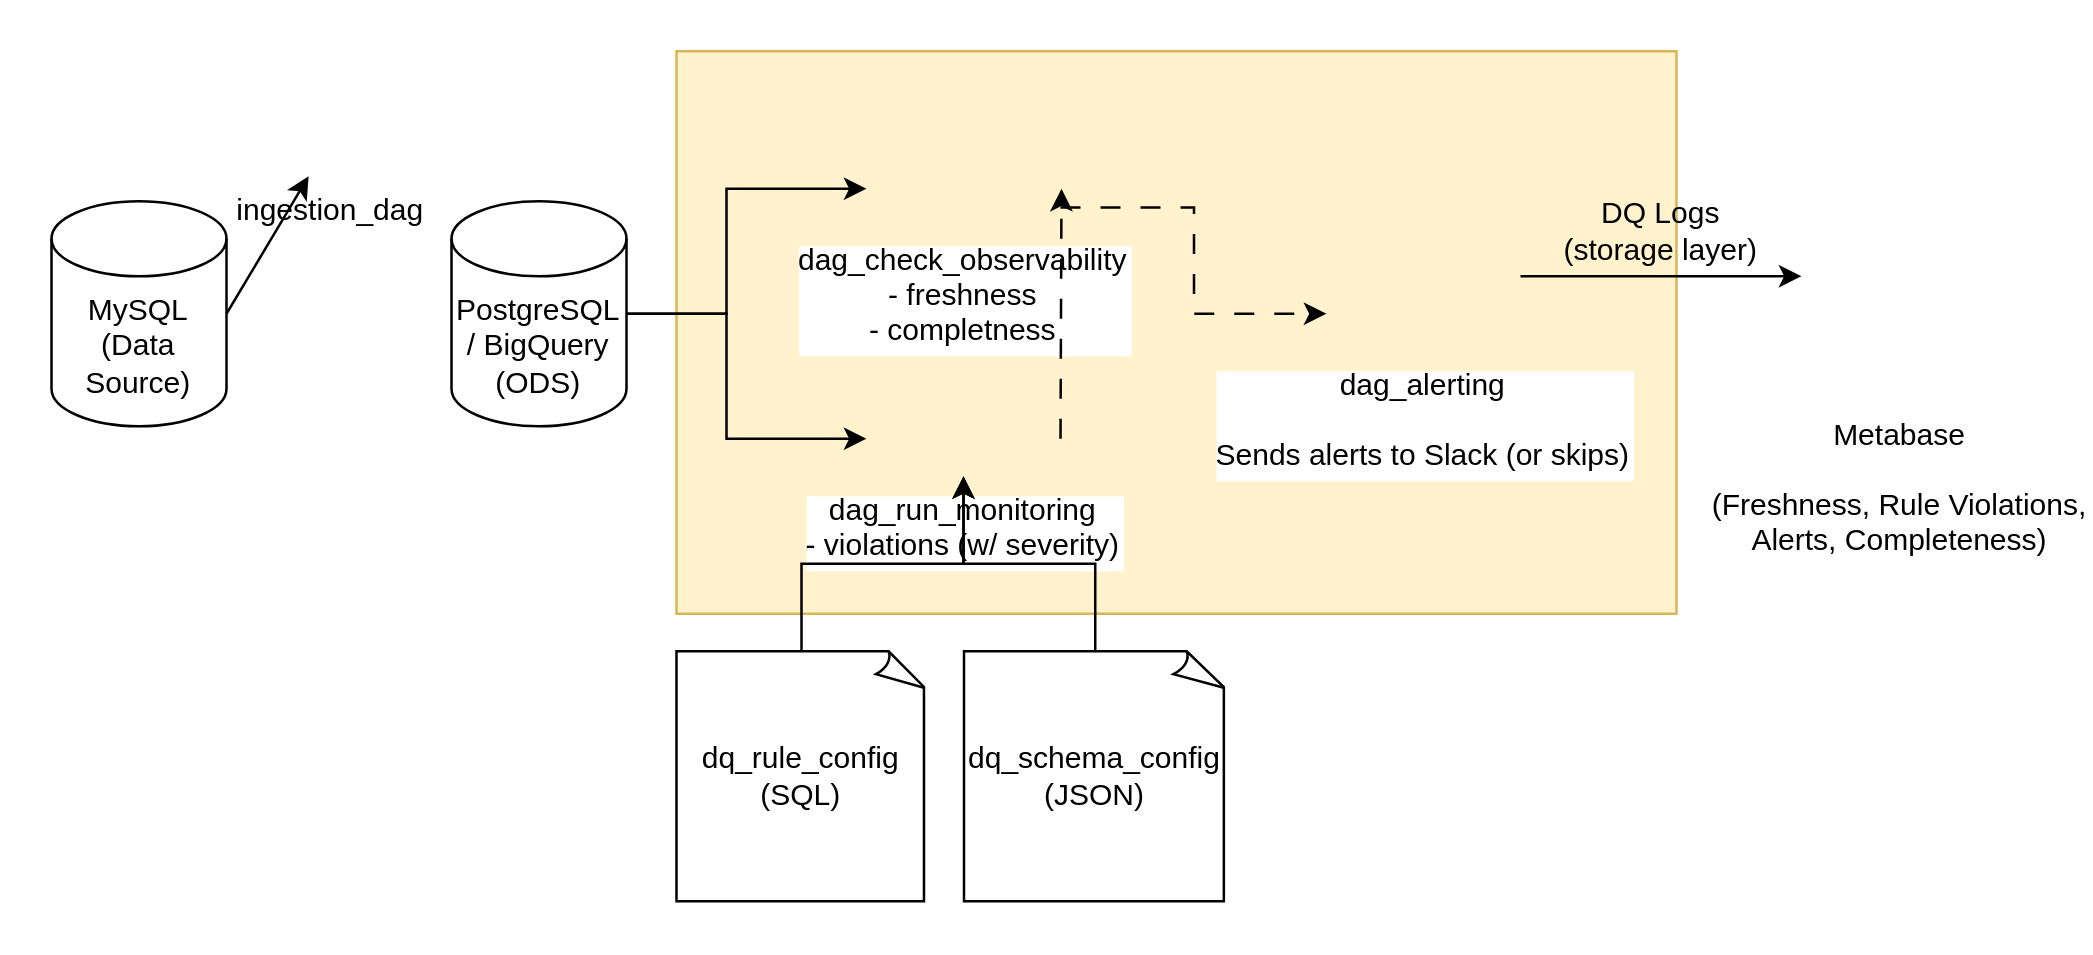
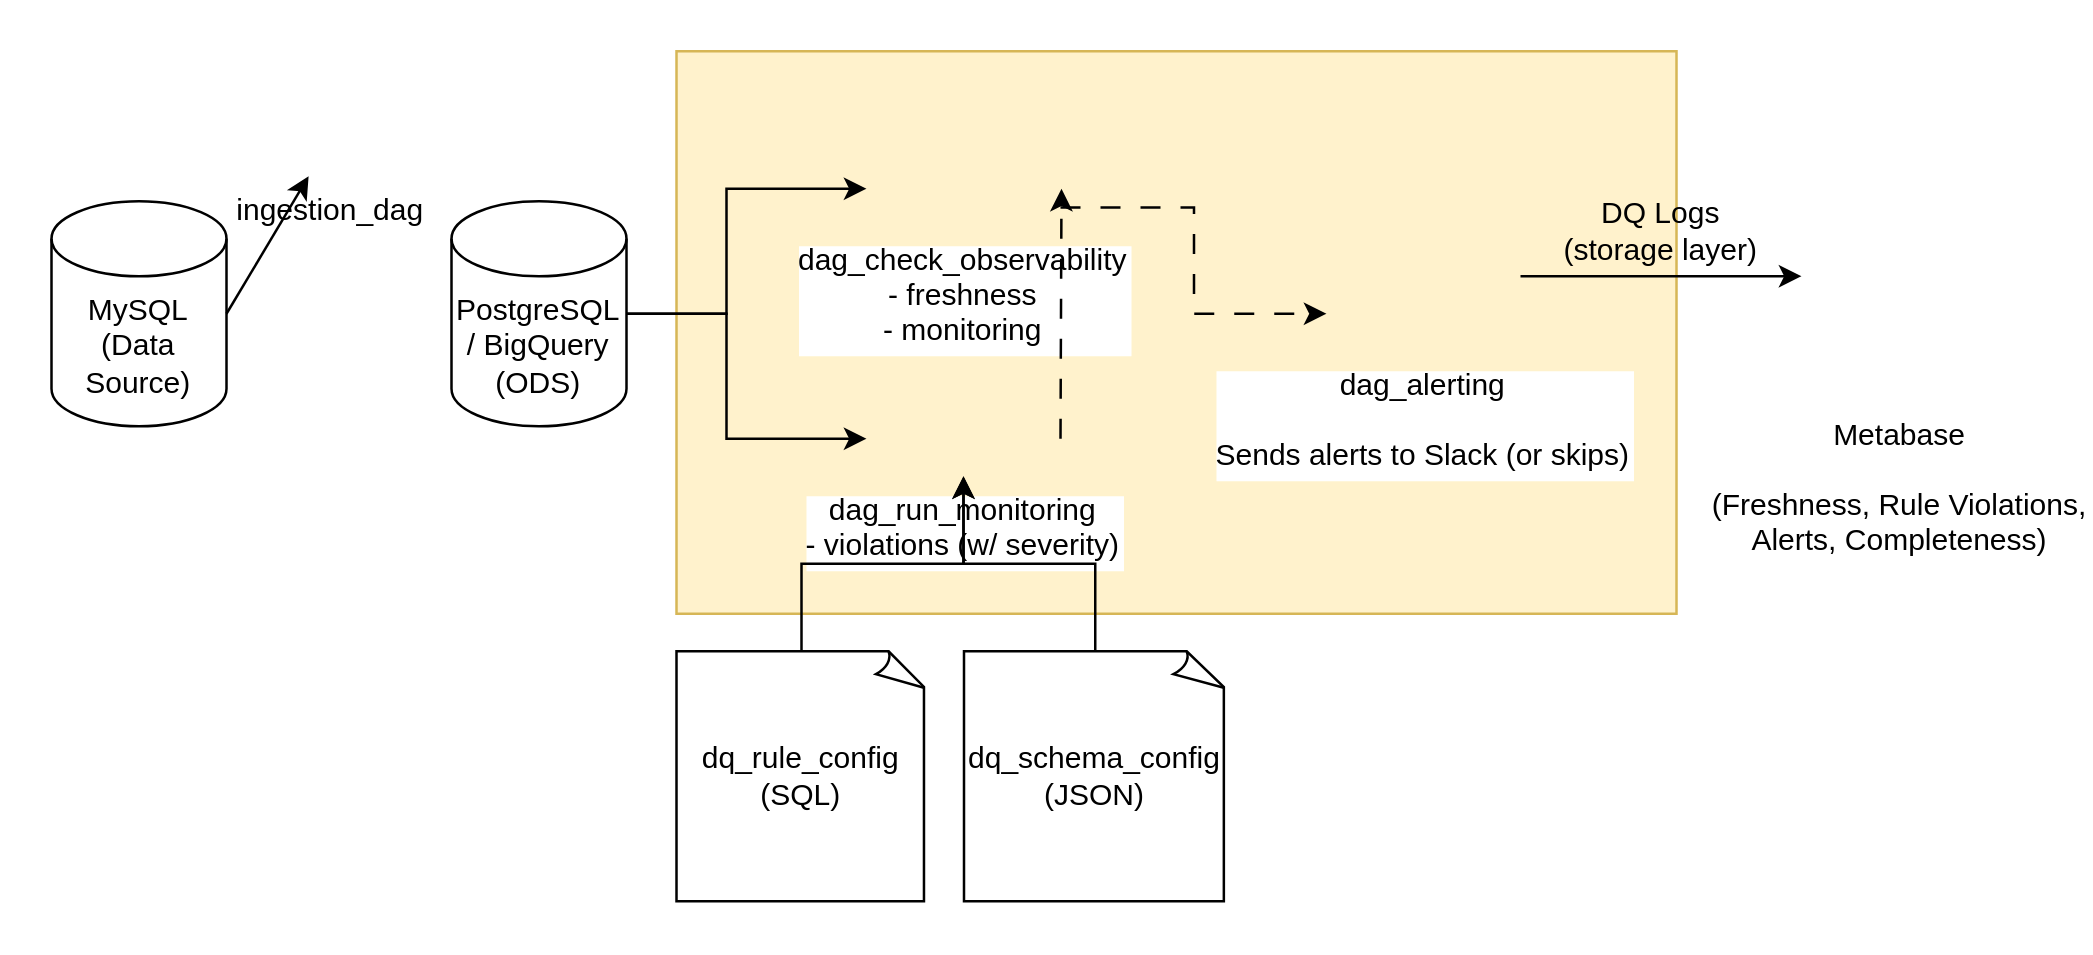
  <mxCell id="0" />
  <mxCell id="1" parent="0" />
  <mxCell id="2" value="" style="rounded=0;whiteSpace=wrap;html=1;movable=1;resizable=1;rotatable=1;deletable=1;editable=1;locked=0;connectable=1;fillColor=#fff2cc;strokeColor=#d6b656;" vertex="1" parent="1"><mxGeometry x="270" y="20" width="400" height="225" as="geometry" /></mxCell>
  <mxCell id="3" value="MySQL&lt;div&gt;(Data Source)&lt;/div&gt;" style="shape=cylinder3;whiteSpace=wrap;html=1;boundedLbl=1;backgroundOutline=1;size=15;" vertex="1" parent="1"><mxGeometry x="20" y="80" width="70" height="90" as="geometry" /></mxCell>
  <mxCell id="4" value="ingestion_dag" style="shape=image;verticalLabelPosition=bottom;labelBackgroundColor=default;verticalAlign=top;aspect=fixed;imageAspect=0;image=https://upload.wikimedia.org/wikipedia/commons/thumb/d/de/AirflowLogo.png/1200px-AirflowLogo.png;" vertex="1" parent="1"><mxGeometry x="93" y="40" width="77.6" height="30" as="geometry" /></mxCell>
  <mxCell id="5" value="PostgreSQL / BigQuery&lt;div&gt;(ODS)&lt;/div&gt;" style="shape=cylinder3;whiteSpace=wrap;html=1;boundedLbl=1;backgroundOutline=1;size=15;" vertex="1" parent="1"><mxGeometry x="180" y="80" width="70" height="90" as="geometry" /></mxCell>
  <mxCell id="6" value="" style="endArrow=classic;html=1;rounded=0;exitX=1;exitY=0.5;exitDx=0;exitDy=0;exitPerimeter=0;" edge="1" parent="1" source="3" target="4"><mxGeometry width="50" height="50" relative="1" as="geometry"><mxPoint x="170" y="350" as="sourcePoint" /><mxPoint x="220" y="300" as="targetPoint" /></mxGeometry></mxCell>
- <mxCell id="7" value="dag_check_observability&#10;- freshness&#10;- completness" style="shape=image;verticalLabelPosition=bottom;labelBackgroundColor=default;verticalAlign=top;aspect=fixed;imageAspect=0;image=https://upload.wikimedia.org/wikipedia/commons/thumb/d/de/AirflowLogo.png/1200px-AirflowLogo.png;" vertex="1" parent="1"><mxGeometry x="346" y="60" width="77.6" height="30" as="geometry" /></mxCell>
+ <mxCell id="7" value="dag_check_observability&#10;- freshness&#10;- monitoring" style="shape=image;verticalLabelPosition=bottom;labelBackgroundColor=default;verticalAlign=top;aspect=fixed;imageAspect=0;image=https://upload.wikimedia.org/wikipedia/commons/thumb/d/de/AirflowLogo.png/1200px-AirflowLogo.png;" vertex="1" parent="1"><mxGeometry x="346" y="60" width="77.6" height="30" as="geometry" /></mxCell>
  <mxCell id="8" value="" style="endArrow=classic;html=1;rounded=0;exitX=1;exitY=0.5;exitDx=0;exitDy=0;exitPerimeter=0;entryX=0;entryY=0.5;entryDx=0;entryDy=0;" edge="1" parent="1" source="5" target="7"><mxGeometry width="50" height="50" relative="1" as="geometry"><mxPoint x="200" y="340" as="sourcePoint" /><mxPoint x="250" y="290" as="targetPoint" /><Array as="points"><mxPoint x="290" y="125" /><mxPoint x="290" y="75" /></Array></mxGeometry></mxCell>
  <mxCell id="9" value="dag_run_monitoring&#10;- violations (w/ severity)" style="shape=image;verticalLabelPosition=bottom;labelBackgroundColor=default;verticalAlign=top;aspect=fixed;imageAspect=0;image=https://upload.wikimedia.org/wikipedia/commons/thumb/d/de/AirflowLogo.png/1200px-AirflowLogo.png;" vertex="1" parent="1"><mxGeometry x="346" y="160" width="77.6" height="30" as="geometry" /></mxCell>
  <mxCell id="10" value="" style="endArrow=classic;html=1;rounded=0;exitX=1;exitY=0.5;exitDx=0;exitDy=0;exitPerimeter=0;entryX=0;entryY=0.5;entryDx=0;entryDy=0;" edge="1" parent="1" source="5" target="9"><mxGeometry width="50" height="50" relative="1" as="geometry"><mxPoint x="280" y="170" as="sourcePoint" /><mxPoint x="376" y="120" as="targetPoint" /><Array as="points"><mxPoint x="290" y="125" /><mxPoint x="290" y="175" /></Array></mxGeometry></mxCell>
  <mxCell id="11" value="dag_alerting&#10;&#10;Sends alerts to Slack (or skips)" style="shape=image;verticalLabelPosition=bottom;labelBackgroundColor=default;verticalAlign=top;aspect=fixed;imageAspect=0;image=https://upload.wikimedia.org/wikipedia/commons/thumb/d/de/AirflowLogo.png/1200px-AirflowLogo.png;" vertex="1" parent="1"><mxGeometry x="530" y="110" width="77.6" height="30" as="geometry" /></mxCell>
  <mxCell id="12" value="" style="endArrow=classic;html=1;rounded=0;exitX=1;exitY=0.5;exitDx=0;exitDy=0;edgeStyle=elbowEdgeStyle;dashed=1;dashPattern=8 8;" edge="1" parent="1" source="9" target="7"><mxGeometry width="50" height="50" relative="1" as="geometry"><mxPoint x="310" y="170" as="sourcePoint" /><mxPoint x="406" y="220" as="targetPoint" /></mxGeometry></mxCell>
  <mxCell id="13" value="" style="endArrow=classic;html=1;rounded=0;exitX=1;exitY=0.75;exitDx=0;exitDy=0;entryX=0;entryY=0.5;entryDx=0;entryDy=0;edgeStyle=elbowEdgeStyle;dashed=1;dashPattern=8 8;" edge="1" parent="1" source="7" target="11"><mxGeometry width="50" height="50" relative="1" as="geometry"><mxPoint x="460" y="220" as="sourcePoint" /><mxPoint x="546" y="170" as="targetPoint" /></mxGeometry></mxCell>
  <mxCell id="14" value="Metabase&#10;&#10;(Freshness, Rule Violations,&#10;Alerts, Completeness)" style="shape=image;verticalLabelPosition=bottom;labelBackgroundColor=default;verticalAlign=top;aspect=fixed;imageAspect=0;image=https://iconape.com/wp-content/png_logo_vector/metabase-logo.png;" vertex="1" parent="1"><mxGeometry x="720" y="60" width="79" height="100" as="geometry" /></mxCell>
  <mxCell id="15" value="" style="endArrow=classic;html=1;rounded=0;exitX=1;exitY=0;exitDx=0;exitDy=0;edgeStyle=elbowEdgeStyle;" edge="1" parent="1" source="11" target="14"><mxGeometry width="50" height="50" relative="1" as="geometry"><mxPoint x="720" y="320" as="sourcePoint" /><mxPoint x="770" y="270" as="targetPoint" /></mxGeometry></mxCell>
  <mxCell id="16" value="DQ Logs&lt;div&gt;(storage layer)&lt;/div&gt;" style="text;html=1;align=center;verticalAlign=middle;whiteSpace=wrap;rounded=0;" vertex="1" parent="1"><mxGeometry x="618" y="77" width="92.4" height="30" as="geometry" /></mxCell>
  <mxCell id="17" value="dq_rule_config&lt;div&gt;(SQL)&lt;/div&gt;" style="whiteSpace=wrap;html=1;shape=mxgraph.basic.document" vertex="1" parent="1"><mxGeometry x="270" y="260" width="100" height="100" as="geometry" /></mxCell>
  <mxCell id="18" value="dq_schema_config&lt;div&gt;(JSON)&lt;/div&gt;" style="whiteSpace=wrap;html=1;shape=mxgraph.basic.document" vertex="1" parent="1"><mxGeometry x="385" y="260" width="105" height="100" as="geometry" /></mxCell>
  <mxCell id="19" value="" style="endArrow=classic;html=1;rounded=0;exitX=0.5;exitY=0;exitDx=0;exitDy=0;exitPerimeter=0;edgeStyle=elbowEdgeStyle;elbow=vertical;" edge="1" parent="1" source="17" target="9"><mxGeometry width="50" height="50" relative="1" as="geometry"><mxPoint x="310" y="470" as="sourcePoint" /><mxPoint x="360" y="420" as="targetPoint" /></mxGeometry></mxCell>
  <mxCell id="20" value="" style="endArrow=classic;html=1;rounded=0;exitX=0.5;exitY=0;exitDx=0;exitDy=0;exitPerimeter=0;entryX=0.5;entryY=1;entryDx=0;entryDy=0;edgeStyle=elbowEdgeStyle;elbow=vertical;" edge="1" parent="1" source="18" target="9"><mxGeometry width="50" height="50" relative="1" as="geometry"><mxPoint x="390" y="310" as="sourcePoint" /><mxPoint x="455" y="240" as="targetPoint" /></mxGeometry></mxCell>
